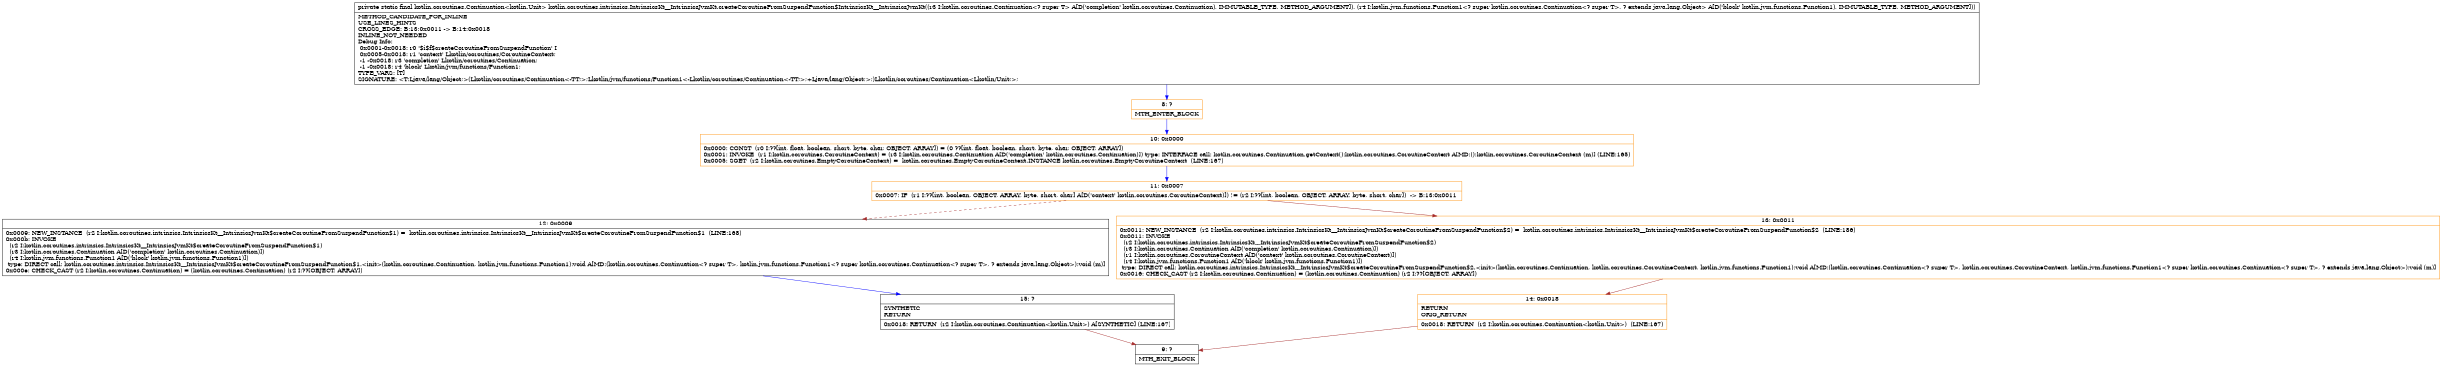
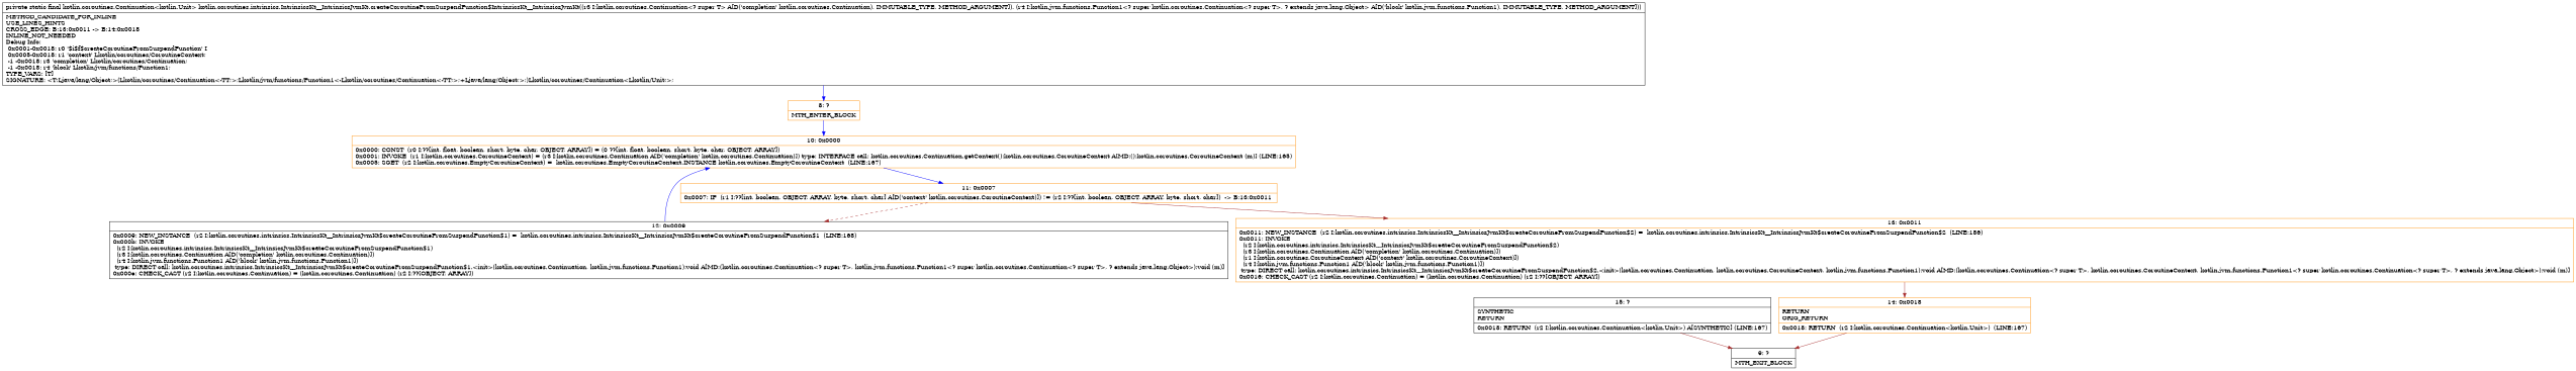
  digraph {
    node [color=darkorange shape=record]
    edge [color=brown]
    n1 [label="{8\:\ ?|MTH_ENTER_BLOCK\l}"]
    n2 [label="{10\:\ 0x0000|0x0000: CONST  (r0 I:??[int, float, boolean, short, byte, char, OBJECT, ARRAY]) = (0 ??[int, float, boolean, short, byte, char, OBJECT, ARRAY]) \l0x0001: INVOKE  (r1 I:kotlin.coroutines.CoroutineContext) = (r3 I:kotlin.coroutines.Continuation A[D('completion' kotlin.coroutines.Continuation)]) type: INTERFACE call: kotlin.coroutines.Continuation.getContext():kotlin.coroutines.CoroutineContext A[MD:():kotlin.coroutines.CoroutineContext (m)] (LINE:165)\l0x0005: SGET  (r2 I:kotlin.coroutines.EmptyCoroutineContext) =  kotlin.coroutines.EmptyCoroutineContext.INSTANCE kotlin.coroutines.EmptyCoroutineContext  (LINE:167)\l}"]
    n3 [label="{11\:\ 0x0007|0x0007: IF  (r1 I:??[int, boolean, OBJECT, ARRAY, byte, short, char] A[D('context' kotlin.coroutines.CoroutineContext)]) != (r2 I:??[int, boolean, OBJECT, ARRAY, byte, short, char])  \-\> B:13:0x0011 \l}"]
    n4 [color=black label="{12\:\ 0x0009|0x0009: NEW_INSTANCE  (r2 I:kotlin.coroutines.intrinsics.IntrinsicsKt__IntrinsicsJvmKt$createCoroutineFromSuspendFunction$1) =  kotlin.coroutines.intrinsics.IntrinsicsKt__IntrinsicsJvmKt$createCoroutineFromSuspendFunction$1  (LINE:168)\l0x000b: INVOKE  \l  (r2 I:kotlin.coroutines.intrinsics.IntrinsicsKt__IntrinsicsJvmKt$createCoroutineFromSuspendFunction$1)\l  (r3 I:kotlin.coroutines.Continuation A[D('completion' kotlin.coroutines.Continuation)])\l  (r4 I:kotlin.jvm.functions.Function1 A[D('block' kotlin.jvm.functions.Function1)])\l type: DIRECT call: kotlin.coroutines.intrinsics.IntrinsicsKt__IntrinsicsJvmKt$createCoroutineFromSuspendFunction$1.\<init\>(kotlin.coroutines.Continuation, kotlin.jvm.functions.Function1):void A[MD:(kotlin.coroutines.Continuation\<? super T\>, kotlin.jvm.functions.Function1\<? super kotlin.coroutines.Continuation\<? super T\>, ? extends java.lang.Object\>):void (m)]\l0x000e: CHECK_CAST (r2 I:kotlin.coroutines.Continuation) = (kotlin.coroutines.Continuation) (r2 I:??[OBJECT, ARRAY]) \l}"]
    n5 [label="{13\:\ 0x0011|0x0011: NEW_INSTANCE  (r2 I:kotlin.coroutines.intrinsics.IntrinsicsKt__IntrinsicsJvmKt$createCoroutineFromSuspendFunction$2) =  kotlin.coroutines.intrinsics.IntrinsicsKt__IntrinsicsJvmKt$createCoroutineFromSuspendFunction$2  (LINE:186)\l0x0011: INVOKE  \l  (r2 I:kotlin.coroutines.intrinsics.IntrinsicsKt__IntrinsicsJvmKt$createCoroutineFromSuspendFunction$2)\l  (r3 I:kotlin.coroutines.Continuation A[D('completion' kotlin.coroutines.Continuation)])\l  (r1 I:kotlin.coroutines.CoroutineContext A[D('context' kotlin.coroutines.CoroutineContext)])\l  (r4 I:kotlin.jvm.functions.Function1 A[D('block' kotlin.jvm.functions.Function1)])\l type: DIRECT call: kotlin.coroutines.intrinsics.IntrinsicsKt__IntrinsicsJvmKt$createCoroutineFromSuspendFunction$2.\<init\>(kotlin.coroutines.Continuation, kotlin.coroutines.CoroutineContext, kotlin.jvm.functions.Function1):void A[MD:(kotlin.coroutines.Continuation\<? super T\>, kotlin.coroutines.CoroutineContext, kotlin.jvm.functions.Function1\<? super kotlin.coroutines.Continuation\<? super T\>, ? extends java.lang.Object\>):void (m)]\l0x0016: CHECK_CAST (r2 I:kotlin.coroutines.Continuation) = (kotlin.coroutines.Continuation) (r2 I:??[OBJECT, ARRAY]) \l}"]
    n6 [color=black label="{15\:\ ?|SYNTHETIC\lRETURN\l|0x0018: RETURN  (r2 I:kotlin.coroutines.Continuation\<kotlin.Unit\>) A[SYNTHETIC] (LINE:167)\l}"]
    n7 [label="{14\:\ 0x0018|RETURN\lORIG_RETURN\l|0x0018: RETURN  (r2 I:kotlin.coroutines.Continuation\<kotlin.Unit\>)  (LINE:167)\l}"]
    n8 [color=black label="{9\:\ ?|MTH_EXIT_BLOCK\l}"]
    n9 [color=black label="{private static final kotlin.coroutines.Continuation\<kotlin.Unit\> kotlin.coroutines.intrinsics.IntrinsicsKt__IntrinsicsJvmKt.createCoroutineFromSuspendFunction$IntrinsicsKt__IntrinsicsJvmKt((r3 I:kotlin.coroutines.Continuation\<? super T\> A[D('completion' kotlin.coroutines.Continuation), IMMUTABLE_TYPE, METHOD_ARGUMENT]), (r4 I:kotlin.jvm.functions.Function1\<? super kotlin.coroutines.Continuation\<? super T\>, ? extends java.lang.Object\> A[D('block' kotlin.jvm.functions.Function1), IMMUTABLE_TYPE, METHOD_ARGUMENT]))  | METHOD_CANDIDATE_FOR_INLINE\lUSE_LINES_HINTS\lCROSS_EDGE: B:13:0x0011 \-\> B:14:0x0018\lINLINE_NOT_NEEDED\lDebug Info:\l  0x0001\-0x0018: r0 '$i$f$createCoroutineFromSuspendFunction' I\l  0x0005\-0x0018: r1 'context' Lkotlin\/coroutines\/CoroutineContext;\l  \-1 \-0x0018: r3 'completion' Lkotlin\/coroutines\/Continuation;\l  \-1 \-0x0018: r4 'block' Lkotlin\/jvm\/functions\/Function1;\lTYPE_VARS: [T]\lSIGNATURE: \<T:Ljava\/lang\/Object;\>(Lkotlin\/coroutines\/Continuation\<\-TT;\>;Lkotlin\/jvm\/functions\/Function1\<\-Lkotlin\/coroutines\/Continuation\<\-TT;\>;+Ljava\/lang\/Object;\>;)Lkotlin\/coroutines\/Continuation\<Lkotlin\/Unit;\>;\l}"]
    n1 -> n2 [color=blue]
    n2 -> n3 [color=blue]
    n3 -> n4 [style=dashed]
    n3 -> n5
-   n4 -> n6 [color=blue]
+   n4 -> n2 [color=blue]
    n5 -> n7
    n6 -> n8
    n7 -> n8
    n9 -> n1 [color=blue]
  }
